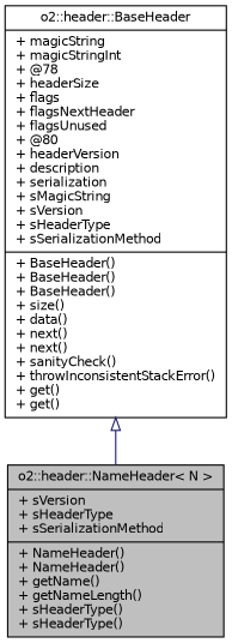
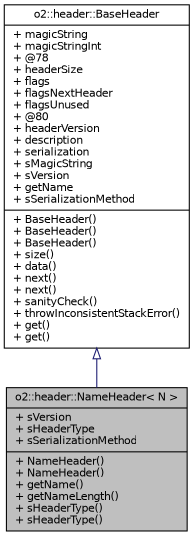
  digraph {
    node [color=black fontname=Helvetica fontsize=10 shape=record]
    n1 [fillcolor=grey75 fontcolor=black height=0.2 label="{o2::header::NameHeader\< N \>\n|+ sVersion\l+ sHeaderType\l+ sSerializationMethod\l|+ NameHeader()\l+ NameHeader()\l+ getName()\l+ getNameLength()\l+ sHeaderType()\l+ sHeaderType()\l}" style=filled width=0.4]
-   n2 [height=0.2 label="{o2::header::BaseHeader\n|+ magicString\l+ magicStringInt\l+ @78\l+ headerSize\l+ flags\l+ flagsNextHeader\l+ flagsUnused\l+ @80\l+ headerVersion\l+ description\l+ serialization\l+ sMagicString\l+ sVersion\l+ sHeaderType\l+ sSerializationMethod\l|+ BaseHeader()\l+ BaseHeader()\l+ BaseHeader()\l+ size()\l+ data()\l+ next()\l+ next()\l+ sanityCheck()\l+ throwInconsistentStackError()\l+ get()\l+ get()\l}" width=0.4]
+   n2 [height=0.2 label="{o2::header::BaseHeader\n|+ magicString\l+ magicStringInt\l+ @78\l+ headerSize\l+ flags\l+ flagsNextHeader\l+ flagsUnused\l+ @80\l+ headerVersion\l+ description\l+ serialization\l+ sMagicString\l+ sVersion\l+ getName\l+ sSerializationMethod\l|+ BaseHeader()\l+ BaseHeader()\l+ BaseHeader()\l+ size()\l+ data()\l+ next()\l+ next()\l+ sanityCheck()\l+ throwInconsistentStackError()\l+ get()\l+ get()\l}" width=0.4]
    n2 -> n1 [arrowtail=onormal color=midnightblue dir=back fontname=Helvetica fontsize=10 labelfontname=Helvetica labelfontsize=10 style=solid]
  }
